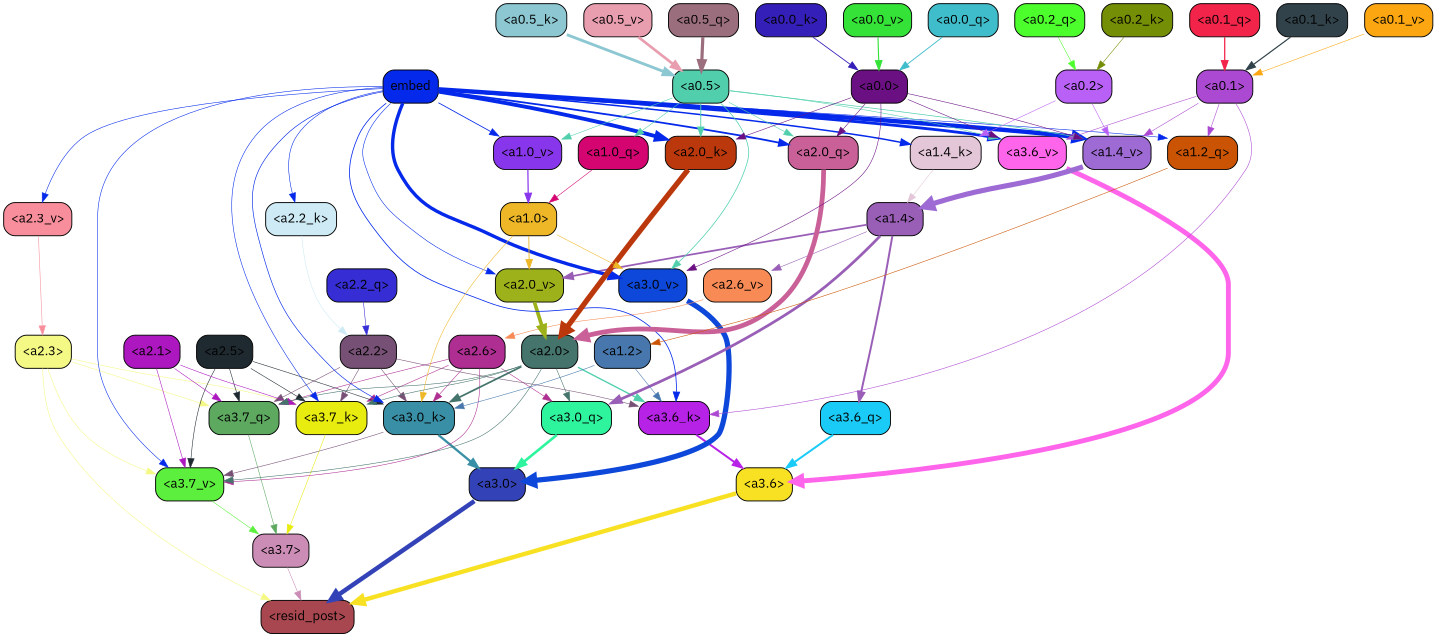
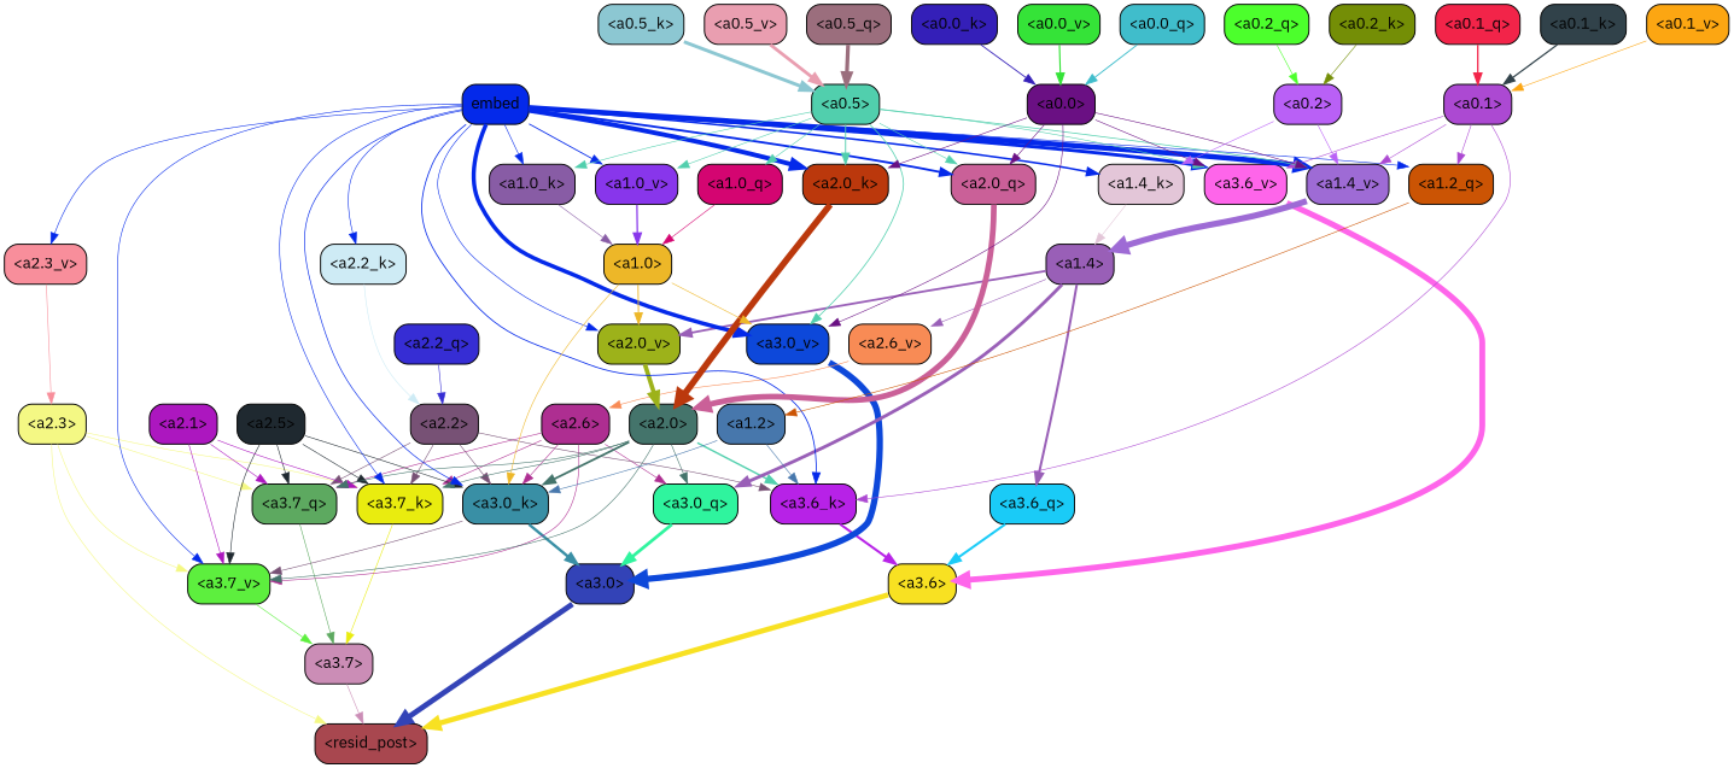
  strict digraph {
    fontname="IBM Plex Sans"
    splines=true
    node [color=black fontname="IBM Plex Sans" shape=box style="filled, rounded"]
    edge [color="#0429ea" fontname="IBM Plex Sans" penwidth=0.6]
    "<a3.7>" [fillcolor="#cb8db6"]
    "<resid_post>" [fillcolor="#a8474f"]
    "<a3.6>" [fillcolor="#f8e122"]
    "<a3.0>" [fillcolor="#3343b7"]
    "<a2.3>" [fillcolor="#f4f884"]
    "<a3.7_q>" [fillcolor="#5da960"]
    "<a3.7_k>" [fillcolor="#e9ec0f"]
    "<a3.7_v>" [fillcolor="#5def3e"]
    "<a3.6_q>" [fillcolor="#1acbf7"]
    "<a3.0_q>" [fillcolor="#2ff49e"]
    "<a3.6_k>" [fillcolor="#b722e7"]
    "<a3.0_k>" [fillcolor="#398fa5"]
    "<a3.6_v>" [fillcolor="#fe65ea"]
    "<a3.0_v>" [fillcolor="#0d48da"]
    "<a2.6>" [fillcolor="#ae2e91"]
    "<a2.5>" [fillcolor="#1f2930"]
    "<a2.2>" [fillcolor="#775175"]
    "<a2.1>" [fillcolor="#ac17bf"]
    "<a2.0>" [fillcolor="#44746b"]
    "<a1.4>" [fillcolor="#995fb7"]
    "<a2.6_v>" [fillcolor="#f88b55"]
    "<a2.0_v>" [fillcolor="#9db21a"]
    embed [fillcolor="#0429ea"]
    "<a2.0_q>" [fillcolor="#ca6098"]
    "<a2.2_k>" [fillcolor="#ceebf5"]
    "<a2.0_k>" [fillcolor="#bb380c"]
    "<a2.3_v>" [fillcolor="#f88e9b"]
    "<a1.2_q>" [fillcolor="#cb5404"]
    "<a1.4_k>" [fillcolor="#e3c6d8"]
+   "<a1.0_k>" [fillcolor="#885ca5"]
    "<a1.4_v>" [fillcolor="#9e6bd5"]
    "<a1.0_v>" [fillcolor="#8836eb"]
    "<a1.2>" [fillcolor="#4777ac"]
    "<a1.0>" [fillcolor="#edb728"]
    "<a0.1>" [fillcolor="#ac49d2"]
    "<a0.5>" [fillcolor="#51cfad"]
    "<a1.0_q>" [fillcolor="#d40571"]
    "<a0.0>" [fillcolor="#6a1083"]
    "<a2.2_q>" [fillcolor="#362dd4"]
    "<a0.2>" [fillcolor="#b960f6"]
    "<a0.5_q>" [fillcolor="#9b6e7d"]
    "<a0.2_q>" [fillcolor="#4cff2c"]
    "<a0.1_q>" [fillcolor="#f22449"]
    "<a0.0_q>" [fillcolor="#40bdcb"]
    "<a0.5_k>" [fillcolor="#8cc7d2"]
    "<a0.2_k>" [fillcolor="#748e06"]
    "<a0.1_k>" [fillcolor="#31424a"]
    "<a0.0_k>" [fillcolor="#341fb8"]
    "<a0.5_v>" [fillcolor="#e99eb0"]
    "<a0.1_v>" [fillcolor="#fca612"]
    "<a0.0_v>" [fillcolor="#35e338"]
    "<a3.7>" -> "<resid_post>" [color="#cb8db6"]
    "<a3.6>" -> "<resid_post>" [color="#f8e122" penwidth=4.7534414529800415]
    "<a3.0>" -> "<resid_post>" [color="#3343b7" penwidth=4.898576855659485]
    "<a2.3>" -> "<resid_post>" [color="#f4f884"]
    "<a2.3>" -> "<a3.7_q>" [color="#f4f884"]
    "<a2.3>" -> "<a3.7_k>" [color="#f4f884"]
    "<a2.3>" -> "<a3.7_v>" [color="#f4f884"]
    "<a3.7_q>" -> "<a3.7>" [color="#5da960"]
    "<a3.7_k>" -> "<a3.7>" [color="#e9ec0f"]
    "<a3.7_v>" -> "<a3.7>" [color="#5def3e"]
    "<a3.6_q>" -> "<a3.6>" [color="#1acbf7" penwidth=2.160832464694977]
    "<a3.0_q>" -> "<a3.0>" [color="#2ff49e" penwidth=2.870753765106201]
    "<a3.6_k>" -> "<a3.6>" [color="#b722e7" penwidth=2.13908451795578]
    "<a3.0_k>" -> "<a3.0>" [color="#398fa5" penwidth=2.520303964614868]
    "<a3.0_k>" -> "<a3.7_v>" [color="#775175"]
    "<a3.6_v>" -> "<a3.6>" [color="#fe65ea" penwidth=5.297133803367615]
    "<a3.0_v>" -> "<a3.0>" [color="#0d48da" penwidth=5.680712580680847]
    "<a2.6>" -> "<a3.7_q>" [color="#ae2e91"]
    "<a2.6>" -> "<a3.7_k>" [color="#ae2e91"]
    "<a2.6>" -> "<a3.7_v>" [color="#ae2e91"]
    "<a2.6>" -> "<a3.0_q>" [color="#ae2e91"]
    "<a2.6>" -> "<a3.0_k>" [color="#ae2e91"]
    "<a2.5>" -> "<a3.7_q>" [color="#1f2930"]
    "<a2.5>" -> "<a3.7_k>" [color="#1f2930"]
    "<a2.5>" -> "<a3.7_v>" [color="#1f2930"]
    "<a2.5>" -> "<a3.0_k>" [color="#1f2930"]
    "<a2.2>" -> "<a3.7_q>" [color="#775175"]
    "<a2.2>" -> "<a3.7_k>" [color="#775175"]
    "<a2.2>" -> "<a3.6_k>" [color="#775175"]
    "<a2.2>" -> "<a3.0_k>" [color="#775175"]
    "<a2.1>" -> "<a3.7_q>" [color="#ac17bf"]
    "<a2.1>" -> "<a3.7_k>" [color="#ac17bf"]
    "<a2.1>" -> "<a3.7_v>" [color="#ac17bf"]
    "<a2.0>" -> "<a3.7_q>" [color="#44746b"]
    "<a2.0>" -> "<a3.7_k>" [color="#44746b"]
    "<a2.0>" -> "<a3.7_v>" [color="#44746b"]
    "<a2.0>" -> "<a3.0_q>" [color="#44746b"]
    "<a2.0>" -> "<a3.6_k>" [color="#51cfad" penwidth=1.4784413101151586]
    "<a2.0>" -> "<a3.0_k>" [color="#44746b" penwidth=1.8858084231615067]
    "<a1.4>" -> "<a3.6_q>" [color="#995fb7" penwidth=2.149975523352623]
    "<a1.4>" -> "<a3.0_q>" [color="#995fb7" penwidth=3.0018038749694824]
    "<a1.4>" -> "<a2.6_v>" [color="#995fb7"]
    "<a1.4>" -> "<a2.0_v>" [color="#995fb7" penwidth=1.925402581691742]
    "<a2.6_v>" -> "<a2.6>" [color="#f88b55"]
    "<a2.0_v>" -> "<a2.0>" [color="#9db21a" penwidth=3.9731863737106323]
    embed -> "<a3.7_k>"
    embed -> "<a3.7_v>"
    embed -> "<a3.6_k>" [penwidth=0.8552796393632889]
    embed -> "<a3.0_k>" [penwidth=0.691851794719696]
    embed -> "<a3.6_v>" [penwidth=3.067279100418091]
    embed -> "<a3.0_v>" [penwidth=3.6927278637886047]
    embed -> "<a2.0_v>"
    embed -> "<a2.0_q>" [penwidth=1.944248914718628]
    embed -> "<a2.2_k>"
    embed -> "<a2.0_k>" [penwidth=4.198909968137741]
    embed -> "<a2.3_v>"
    embed -> "<a1.2_q>"
    embed -> "<a1.4_k>" [penwidth=1.6299549341201782]
+   embed -> "<a1.0_k>"
    embed -> "<a1.4_v>" [penwidth=4.780120432376862]
    embed -> "<a1.0_v>" [penwidth=0.8886437299661338]
    "<a2.0_q>" -> "<a2.0>" [color="#ca6098" penwidth=5.1847569942474365]
    "<a2.2_k>" -> "<a2.2>" [color="#ceebf5" penwidth=0.6149471998214722]
    "<a2.0_k>" -> "<a2.0>" [color="#bb380c" penwidth=5.773491740226746]
    "<a2.3_v>" -> "<a2.3>" [color="#f88e9b"]
    "<a1.2_q>" -> "<a1.2>" [color="#cb5404"]
    "<a1.4_k>" -> "<a1.4>" [color="#e3c6d8"]
+   "<a1.0_k>" -> "<a1.0>" [color="#885ca5"]
    "<a1.4_v>" -> "<a1.4>" [color="#9e6bd5" penwidth=5.565408229827881]
    "<a1.0_v>" -> "<a1.0>" [color="#8836eb" penwidth=1.3358666002750397]
    "<a1.2>" -> "<a3.6_k>" [color="#4777ac"]
    "<a1.2>" -> "<a3.0_k>" [color="#4777ac"]
    "<a1.0>" -> "<a3.0_k>" [color="#edb728"]
    "<a1.0>" -> "<a3.0_v>" [color="#edb728"]
    "<a1.0>" -> "<a2.0_v>" [color="#edb728" penwidth=0.9920598268508911]
    "<a0.1>" -> "<a3.6_k>" [color="#ac49d2"]
    "<a0.1>" -> "<a3.6_v>" [color="#ac49d2"]
    "<a0.1>" -> "<a1.2_q>" [color="#ac49d2"]
    "<a0.1>" -> "<a1.4_v>" [color="#ac49d2"]
    "<a0.5>" -> "<a3.6_v>" [color="#51cfad"]
    "<a0.5>" -> "<a3.0_v>" [color="#51cfad" penwidth=0.8028683364391327]
    "<a0.5>" -> "<a2.0_q>" [color="#51cfad"]
    "<a0.5>" -> "<a2.0_k>" [color="#51cfad" penwidth=0.9883035719394684]
+   "<a0.5>" -> "<a1.0_k>" [color="#51cfad"]
    "<a0.5>" -> "<a1.4_v>" [color="#51cfad" penwidth=0.7686666250228882]
    "<a0.5>" -> "<a1.0_v>" [color="#51cfad"]
    "<a0.5>" -> "<a1.0_q>" [color="#51cfad"]
    "<a1.0_q>" -> "<a1.0>" [color="#d40571"]
    "<a0.0>" -> "<a3.6_v>" [color="#6a1083"]
    "<a0.0>" -> "<a3.0_v>" [color="#6a1083"]
    "<a0.0>" -> "<a2.0_q>" [color="#6a1083"]
    "<a0.0>" -> "<a2.0_k>" [color="#6a1083"]
    "<a0.0>" -> "<a1.4_v>" [color="#6a1083"]
    "<a2.2_q>" -> "<a2.2>" [color="#362dd4"]
    "<a0.2>" -> "<a1.4_k>" [color="#b960f6"]
    "<a0.2>" -> "<a1.4_v>" [color="#b960f6"]
    "<a0.5_q>" -> "<a0.5>" [color="#9b6e7d" penwidth=3.473052144050598]
    "<a0.2_q>" -> "<a0.2>" [color="#4cff2c" penwidth=0.615731954574585]
    "<a0.1_q>" -> "<a0.1>" [color="#f22449" penwidth=1.372210443019867]
    "<a0.0_q>" -> "<a0.0>" [color="#40bdcb" penwidth=0.9833199977874756]
    "<a0.5_k>" -> "<a0.5>" [color="#8cc7d2" penwidth=3.105746805667877]
    "<a0.2_k>" -> "<a0.2>" [color="#748e06"]
    "<a0.1_k>" -> "<a0.1>" [color="#31424a" penwidth=1.2916463017463684]
    "<a0.0_k>" -> "<a0.0>" [color="#341fb8" penwidth=0.9117016792297363]
    "<a0.5_v>" -> "<a0.5>" [color="#e99eb0" penwidth=2.9294926524162292]
    "<a0.1_v>" -> "<a0.1>" [color="#fca612"]
    "<a0.0_v>" -> "<a0.0>" [color="#35e338" penwidth=1.2382320165634155]
  }
